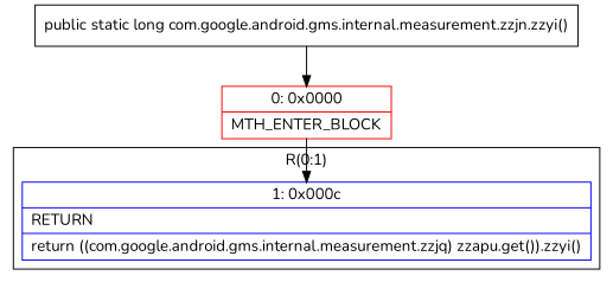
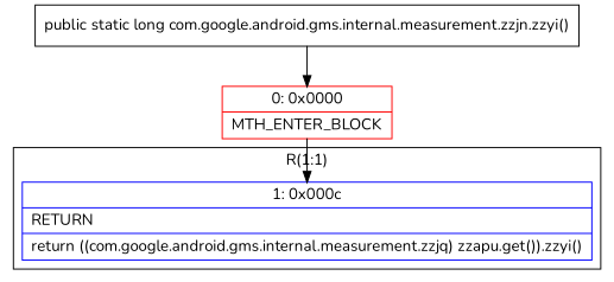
  digraph {
    fontname=Nunito
    node [shape=record fontname=Nunito]
    edge [fontname=Nunito]
    n1 [color=blue label="{1\:\ 0x000c|RETURN\l|return ((com.google.android.gms.internal.measurement.zzjq) zzapu.get()).zzyi()\l}"]
    n2 [color=red label="{0\:\ 0x0000|MTH_ENTER_BLOCK\l}"]
    n3 [label="{public static long com.google.android.gms.internal.measurement.zzjn.zzyi() }"]
    subgraph cluster_1 {
-     label="R(0:1)"
+     label="R(1:1)"
      n1
    }
    n2 -> n1
    n3 -> n2
  }
